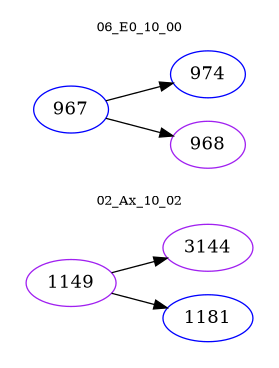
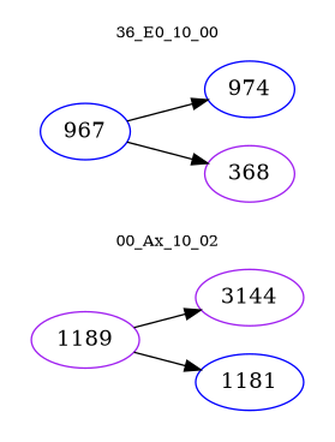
  digraph {
    rankdir=LR
    node [color=purple]
    edge [color=black]
-   n1 [label=1149]
+   n1 [label=1189]
    n2 [color=blue label=1181]
    n3 [label=3144]
    n4 [color=blue label=967]
-   n5 [label=968]
+   n5 [label=368]
    n6 [color=blue label=974]
    subgraph cluster_1 {
      color=white
      fontsize=10
-     label="02_Ax_10_02"
+     label="00_Ax_10_02"
      n1
      n2
      n3
    }
    subgraph cluster_2 {
      color=white
      fontsize=10
-     label="06_E0_10_00"
+     label="36_E0_10_00"
      n4
      n5
      n6
    }
    n1 -> n2
    n1 -> n3
    n4 -> n5
    n4 -> n6
  }
